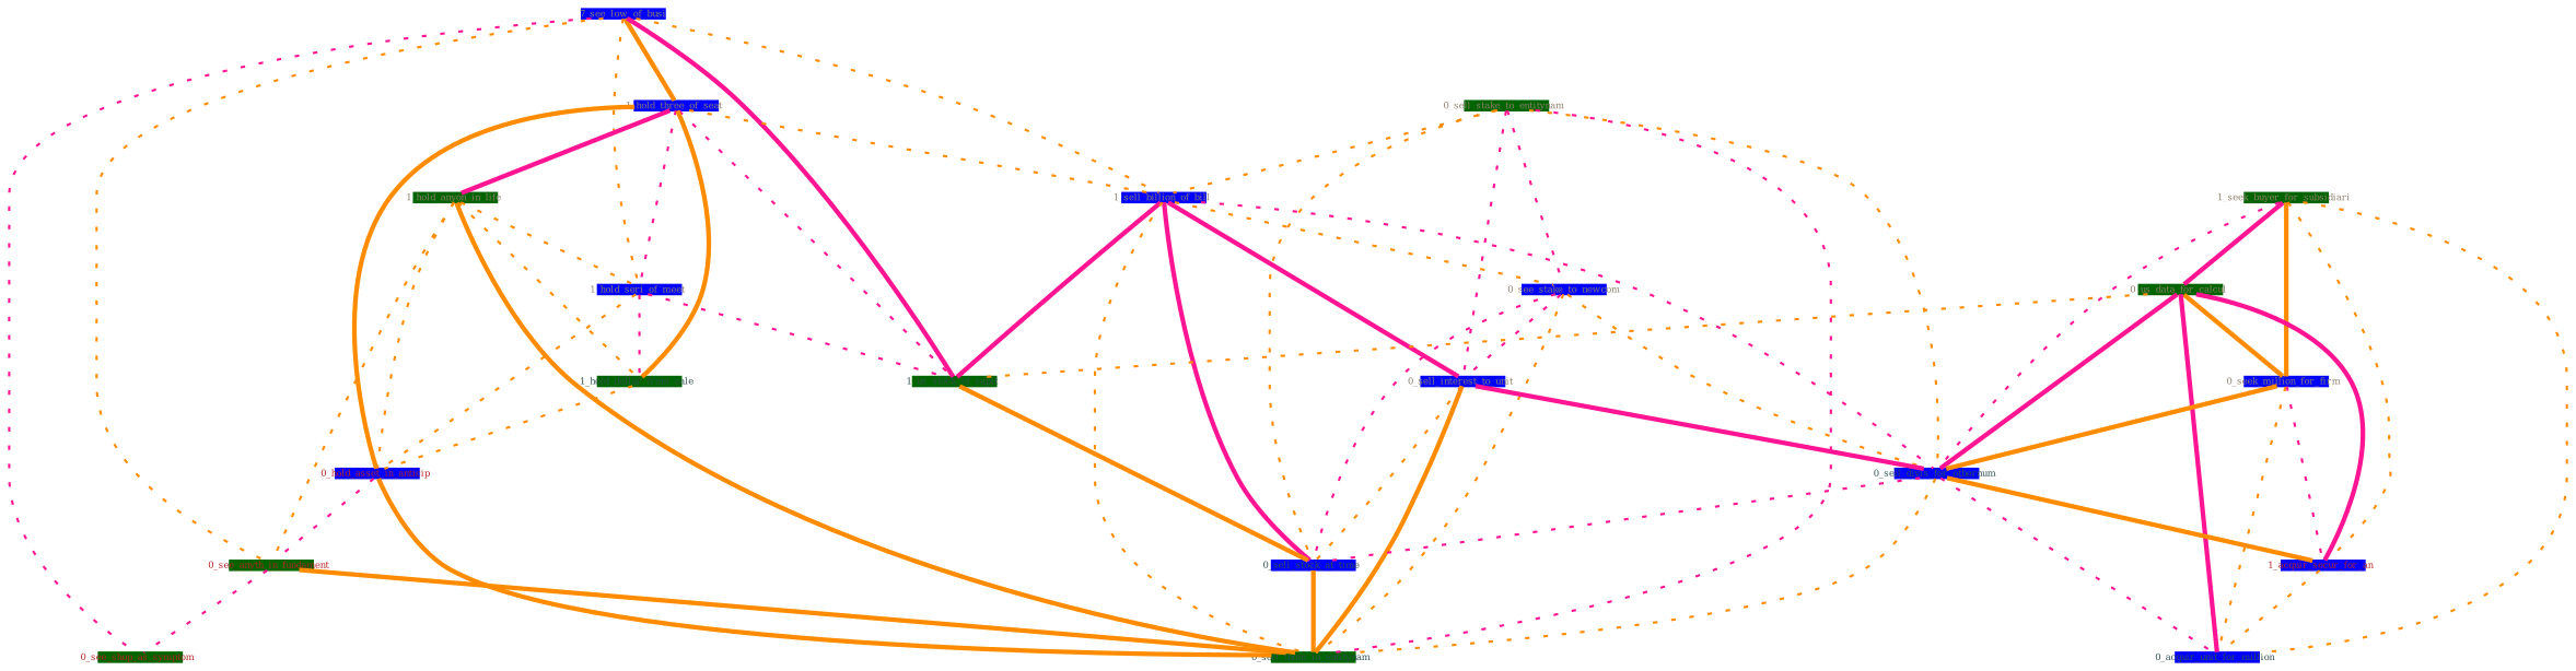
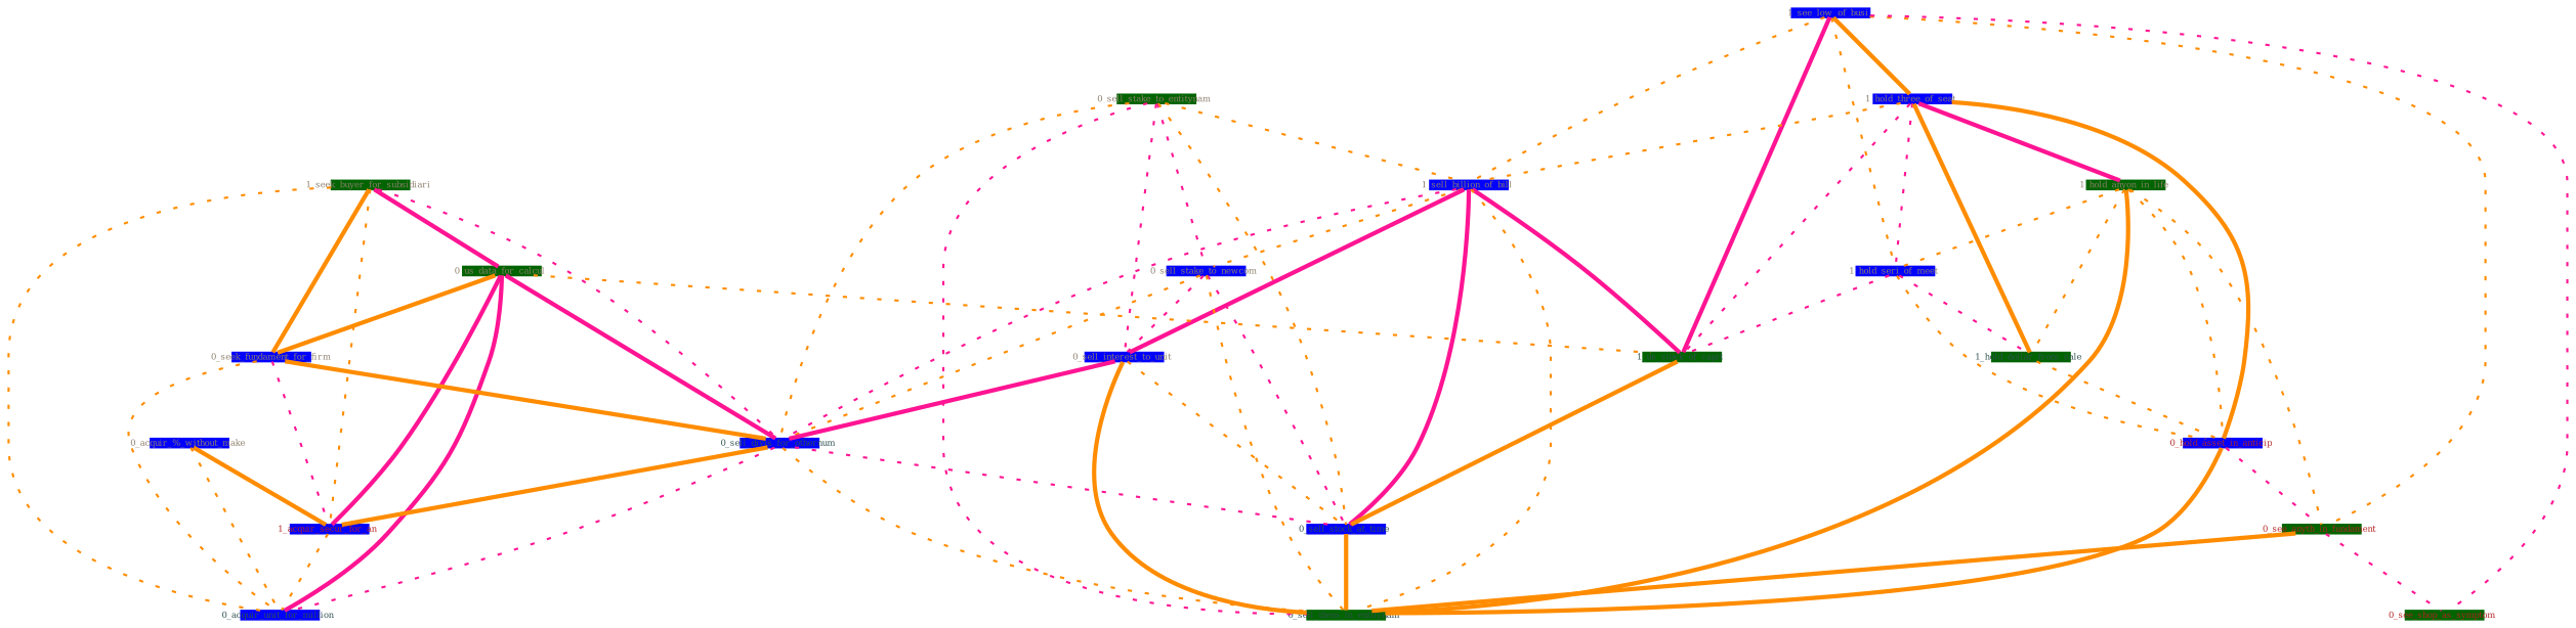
  graph {
    node [color=blue fixedsize=true fontcolor="#8b7d6b" fontsize=4 shape=polygon style=filled]
    edge [color=darkorange style=dotted w=1]
-   "1_see_low_of_busi " [height=.06 width=.5 label="7_see_low_of_busi"]
+   "1_see_low_of_busi " [height=.06 width=.5]
    "1_hold_three_of_seat " [height=.06 width=.5]
    "0_sell_stake_to_entitynam " [color=darkgreen height=.06 width=.5]
    "1_sell_billion_of_bill " [height=.06 width=.5]
    "1_hold_anyon_in_life " [color=darkgreen height=.06 width=.5]
-   "0_sell_stake_to_newcom " [height=.06 width=.5 label="0_see_stake_to_newcom"]
+   "0_sell_stake_to_newcom " [height=.06 width=.5]
    "1_seek_buyer_for_subsidiari " [color=darkgreen height=.06 width=.5]
+   "0_acquir_%_without_make " [height=.06 width=.5]
    "0_us_data_for_calcul " [color=darkgreen height=.06 width=.5]
    "0_sell_interest_to_unit " [height=.06 width=.5]
-   "0_seek_million_for_firm " [height=.06 width=.5]
+   "0_seek_million_for_firm " [height=.06 width=.5 label="0_seek_fundament_for_firm"]
    "1_hold_seri_of_meet " [height=.06 width=.5]
    "1_acquir_secur_for_an " [fontcolor="#b22222" height=.06 width=.5]
    "0_hold_asset_in_anticip " [fontcolor="#b22222" height=.06 width=.5]
    "0_see_anyth_in_fundament " [color=darkgreen fontcolor="#b22222" height=.06 width=.5]
    "0_see_shop_as_symptom " [color=darkgreen fontcolor="#b22222" height=.06 width=.5]
    "1_us_stock_of_capit " [color=darkgreen fontcolor="#2f4f4f" height=.06 width=.5]
    "1_hold_dollar_from_sale " [color=darkgreen fontcolor="#2f4f4f" height=.06 width=.5]
    "0_sell_divis_for_othernum " [fontcolor="#2f4f4f" height=.06 width=.5]
    "0_sell_stock_at_time " [fontcolor="#2f4f4f" height=.06 width=.5]
    "0_sell_them_in_entitynam " [color=darkgreen fontcolor="#2f4f4f" height=.06 width=.5]
    "0_acquir_unit_for_million " [fontcolor="#2f4f4f" height=.06 width=.5]
    subgraph sub_1 {
      "1_see_low_of_busi "
      "1_hold_three_of_seat "
      "0_sell_stake_to_entitynam "
      "1_sell_billion_of_bill "
      "1_hold_anyon_in_life "
      "0_sell_stake_to_newcom "
      "1_seek_buyer_for_subsidiari "
+     "0_acquir_%_without_make "
      "0_us_data_for_calcul "
      "0_sell_interest_to_unit "
      "0_seek_million_for_firm "
      "1_hold_seri_of_meet "
    }
    subgraph sub_2 {
      "1_acquir_secur_for_an "
      "0_hold_asset_in_anticip "
      "0_see_anyth_in_fundament "
      "0_see_shop_as_symptom "
    }
    "1_see_low_of_busi " -- "1_hold_three_of_seat " [style=bold]
    "1_see_low_of_busi " -- "1_sell_billion_of_bill "
    "1_see_low_of_busi " -- "1_hold_seri_of_meet "
    "1_see_low_of_busi " -- "0_see_anyth_in_fundament "
    "1_see_low_of_busi " -- "0_see_shop_as_symptom " [color=deeppink]
    "1_see_low_of_busi " -- "1_us_stock_of_capit " [color=deeppink style=bold]
    "1_hold_three_of_seat " -- "1_sell_billion_of_bill "
    "1_hold_three_of_seat " -- "1_hold_anyon_in_life " [color=deeppink style=bold]
    "1_hold_three_of_seat " -- "1_hold_seri_of_meet " [color=deeppink w=2]
    "1_hold_three_of_seat " -- "0_hold_asset_in_anticip " [style=bold]
    "1_hold_three_of_seat " -- "1_us_stock_of_capit " [color=deeppink]
    "1_hold_three_of_seat " -- "1_hold_dollar_from_sale " [style=bold]
    "0_sell_stake_to_entitynam " -- "1_sell_billion_of_bill "
    "0_sell_stake_to_entitynam " -- "0_sell_stake_to_newcom " [color=deeppink w=3]
    "0_sell_stake_to_entitynam " -- "0_sell_interest_to_unit " [color=deeppink w=2]
    "0_sell_stake_to_entitynam " -- "0_sell_divis_for_othernum "
    "0_sell_stake_to_entitynam " -- "0_sell_stock_at_time "
    "0_sell_stake_to_entitynam " -- "0_sell_them_in_entitynam " [color=deeppink w=2]
    "1_sell_billion_of_bill " -- "0_sell_stake_to_newcom "
    "1_sell_billion_of_bill " -- "0_sell_interest_to_unit " [color=deeppink style=bold]
    "1_sell_billion_of_bill " -- "1_us_stock_of_capit " [color=deeppink style=bold]
    "1_sell_billion_of_bill " -- "0_sell_divis_for_othernum " [color=deeppink]
    "1_sell_billion_of_bill " -- "0_sell_stock_at_time " [color=deeppink style=bold]
    "1_sell_billion_of_bill " -- "0_sell_them_in_entitynam "
    "1_hold_anyon_in_life " -- "1_hold_seri_of_meet "
    "1_hold_anyon_in_life " -- "0_hold_asset_in_anticip " [w=2]
    "1_hold_anyon_in_life " -- "0_see_anyth_in_fundament "
    "1_hold_anyon_in_life " -- "1_hold_dollar_from_sale "
    "1_hold_anyon_in_life " -- "0_sell_them_in_entitynam " [style=bold]
    "0_sell_stake_to_newcom " -- "0_sell_interest_to_unit " [color=deeppink w=2]
    "0_sell_stake_to_newcom " -- "0_sell_divis_for_othernum "
    "0_sell_stake_to_newcom " -- "0_sell_stock_at_time " [color=deeppink]
    "0_sell_stake_to_newcom " -- "0_sell_them_in_entitynam "
    "1_seek_buyer_for_subsidiari " -- "0_us_data_for_calcul " [color=deeppink style=bold]
    "1_seek_buyer_for_subsidiari " -- "0_seek_million_for_firm " [style=bold w=2]
    "1_seek_buyer_for_subsidiari " -- "1_acquir_secur_for_an "
    "1_seek_buyer_for_subsidiari " -- "0_sell_divis_for_othernum " [color=deeppink]
    "1_seek_buyer_for_subsidiari " -- "0_acquir_unit_for_million "
+   "0_acquir_%_without_make " -- "1_acquir_secur_for_an " [style=bold]
+   "0_acquir_%_without_make " -- "0_acquir_unit_for_million "
    "0_us_data_for_calcul " -- "0_seek_million_for_firm " [style=bold]
    "0_us_data_for_calcul " -- "1_acquir_secur_for_an " [color=deeppink style=bold]
    "0_us_data_for_calcul " -- "1_us_stock_of_capit "
    "0_us_data_for_calcul " -- "0_sell_divis_for_othernum " [color=deeppink style=bold]
    "0_us_data_for_calcul " -- "0_acquir_unit_for_million " [color=deeppink style=bold]
    "0_sell_interest_to_unit " -- "0_sell_divis_for_othernum " [color=deeppink style=bold]
    "0_sell_interest_to_unit " -- "0_sell_stock_at_time "
    "0_sell_interest_to_unit " -- "0_sell_them_in_entitynam " [style=bold]
    "0_seek_million_for_firm " -- "1_acquir_secur_for_an " [color=deeppink]
    "0_seek_million_for_firm " -- "0_sell_divis_for_othernum " [style=bold]
    "0_seek_million_for_firm " -- "0_acquir_unit_for_million "
    "1_hold_seri_of_meet " -- "0_hold_asset_in_anticip "
    "1_hold_seri_of_meet " -- "1_us_stock_of_capit " [color=deeppink]
    "1_hold_seri_of_meet " -- "1_hold_dollar_from_sale " [color=deeppink]
    "1_acquir_secur_for_an " -- "0_acquir_unit_for_million " [w=2]
    "0_hold_asset_in_anticip " -- "0_see_anyth_in_fundament " [color=deeppink]
    "0_hold_asset_in_anticip " -- "0_sell_them_in_entitynam " [style=bold]
    "0_see_anyth_in_fundament " -- "0_see_shop_as_symptom " [color=deeppink]
    "0_see_anyth_in_fundament " -- "0_sell_them_in_entitynam " [style=bold]
    "1_us_stock_of_capit " -- "0_sell_stock_at_time " [style=bold]
    "1_hold_dollar_from_sale " -- "0_hold_asset_in_anticip "
    "0_sell_divis_for_othernum " -- "1_acquir_secur_for_an " [style=bold]
    "0_sell_divis_for_othernum " -- "0_sell_stock_at_time " [color=deeppink]
    "0_sell_divis_for_othernum " -- "0_sell_them_in_entitynam "
    "0_sell_divis_for_othernum " -- "0_acquir_unit_for_million " [color=deeppink]
    "0_sell_stock_at_time " -- "0_sell_them_in_entitynam " [style=bold]
  }
